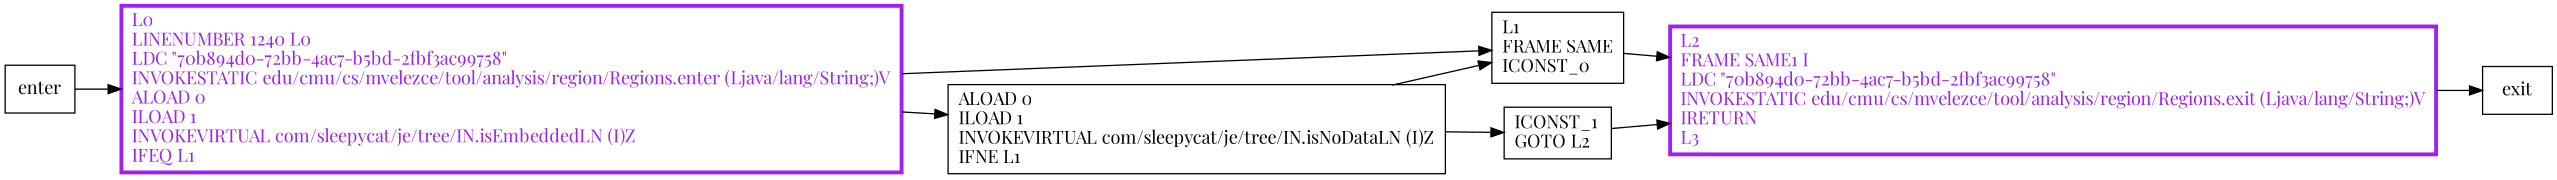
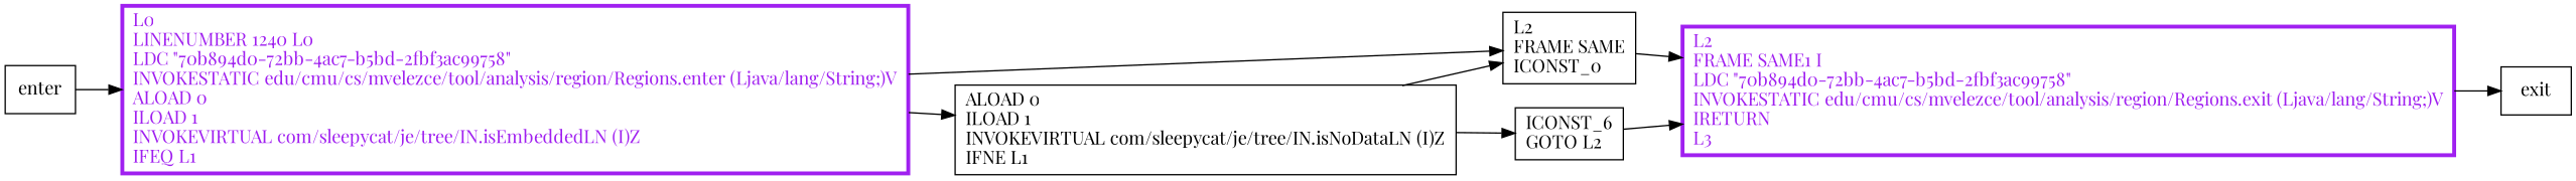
  digraph {
    fontname="Playfair Display"
    rankdir=LR
    node [fontname="Playfair Display" shape=record]
    edge [fontname="Playfair Display"]
    n1 [color=purple fontcolor=purple label="L2\lFRAME SAME1 I\lLDC \"70b894d0-72bb-4ac7-b5bd-2fbf3ac99758\"\lINVOKESTATIC edu/cmu/cs/mvelezce/tool/analysis/region/Regions.exit (Ljava/lang/String;)V\lIRETURN\lL3\l" penwidth=3]
    exit
    n3 [label="ALOAD 0\lILOAD 1\lINVOKEVIRTUAL com/sleepycat/je/tree/IN.isNoDataLN (I)Z\lIFNE L1\l"]
-   n4 [label="L1\lFRAME SAME\lICONST_0\l"]
-   n5 [label="ICONST_1\lGOTO L2\l"]
+   n4 [label="L2\lFRAME SAME\lICONST_0\l"]
+   n5 [label="ICONST_6\lGOTO L2\l"]
    n6 [color=purple fontcolor=purple label="L0\lLINENUMBER 1240 L0\lLDC \"70b894d0-72bb-4ac7-b5bd-2fbf3ac99758\"\lINVOKESTATIC edu/cmu/cs/mvelezce/tool/analysis/region/Regions.enter (Ljava/lang/String;)V\lALOAD 0\lILOAD 1\lINVOKEVIRTUAL com/sleepycat/je/tree/IN.isEmbeddedLN (I)Z\lIFEQ L1\l" penwidth=3]
    n7 [label=enter]
    n1 -> exit
    n3 -> n4
    n3 -> n5
    n4 -> n1
    n5 -> n1
    n6 -> n3
    n6 -> n4
    n7 -> n6
  }
